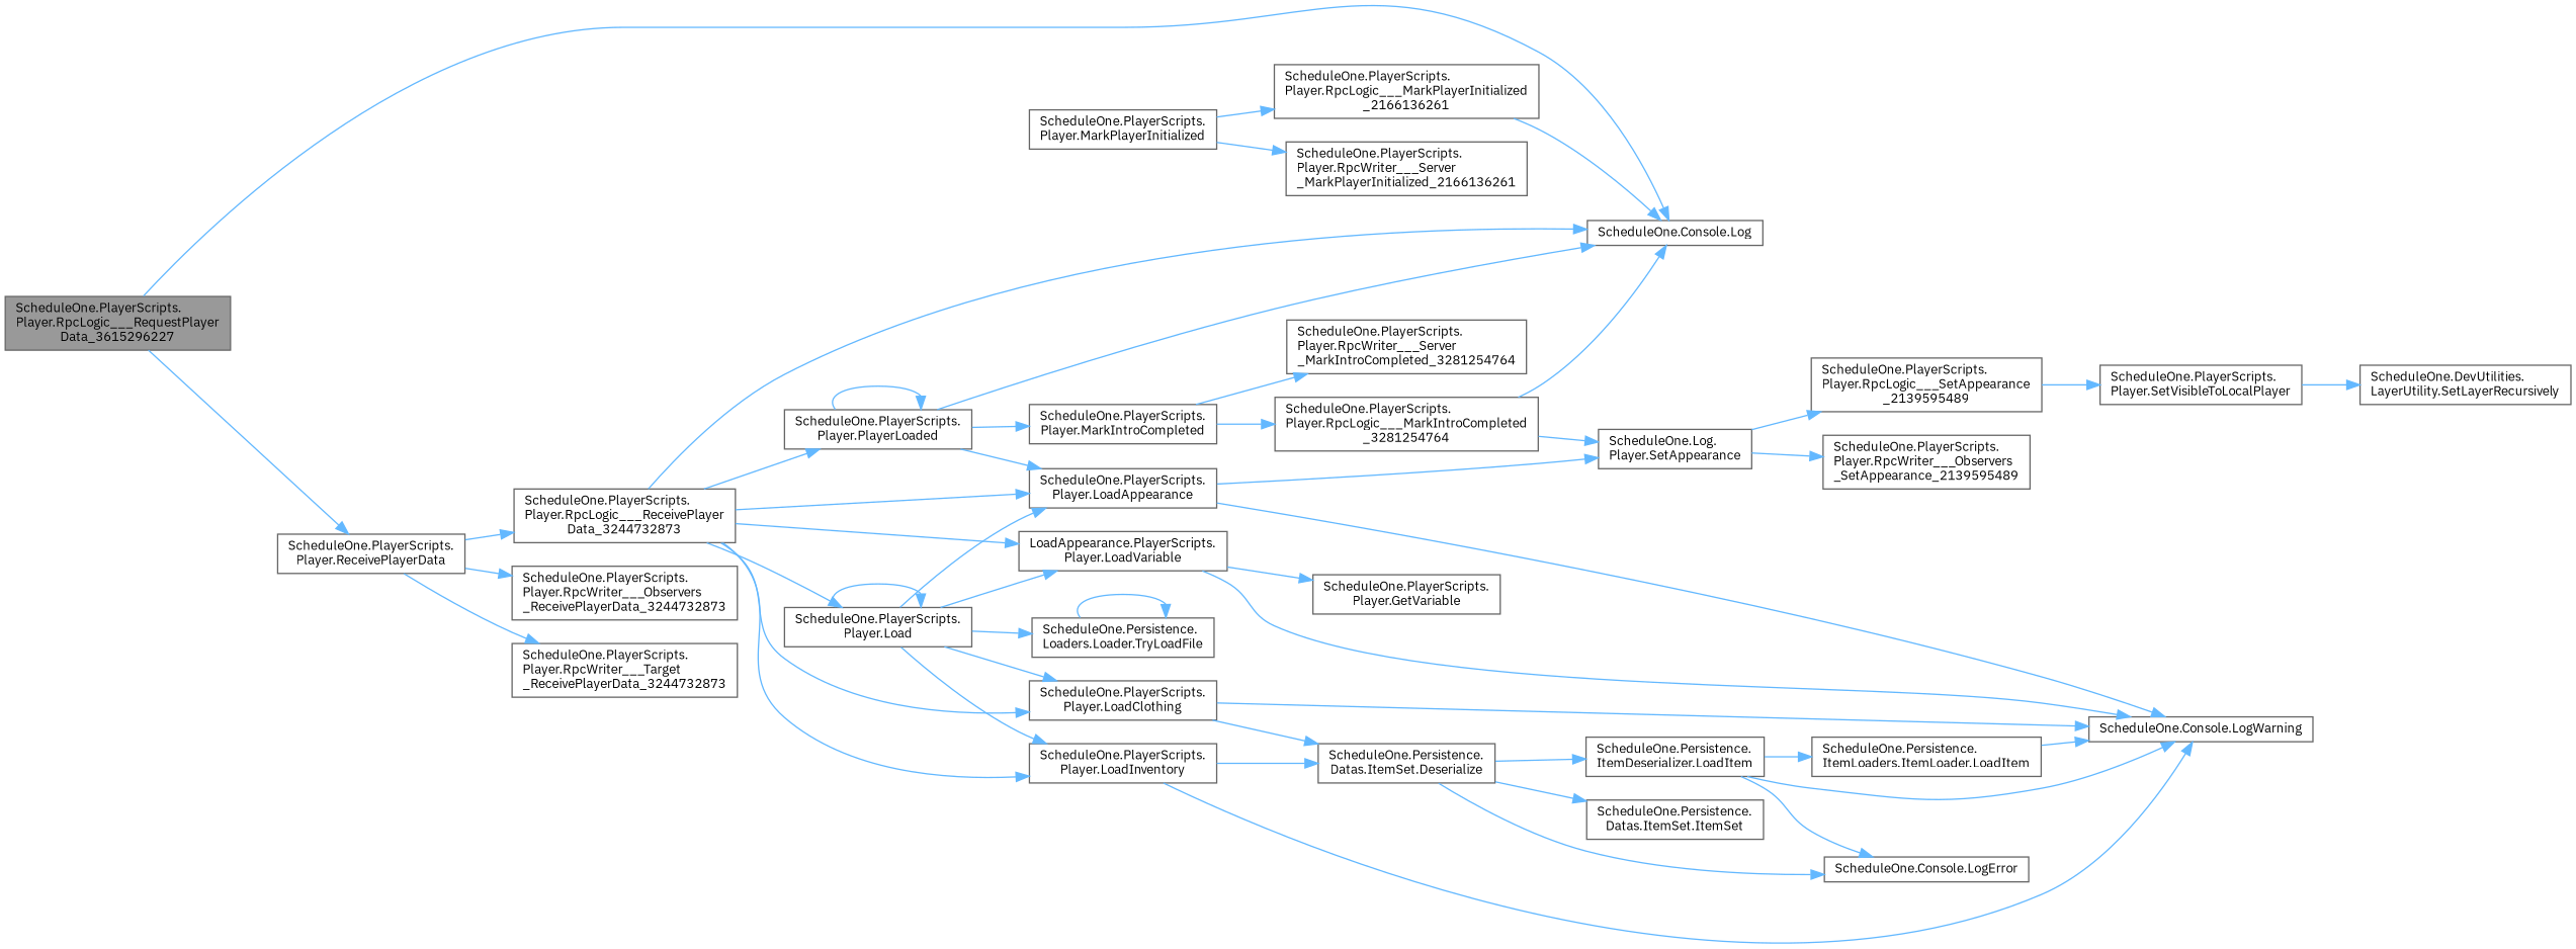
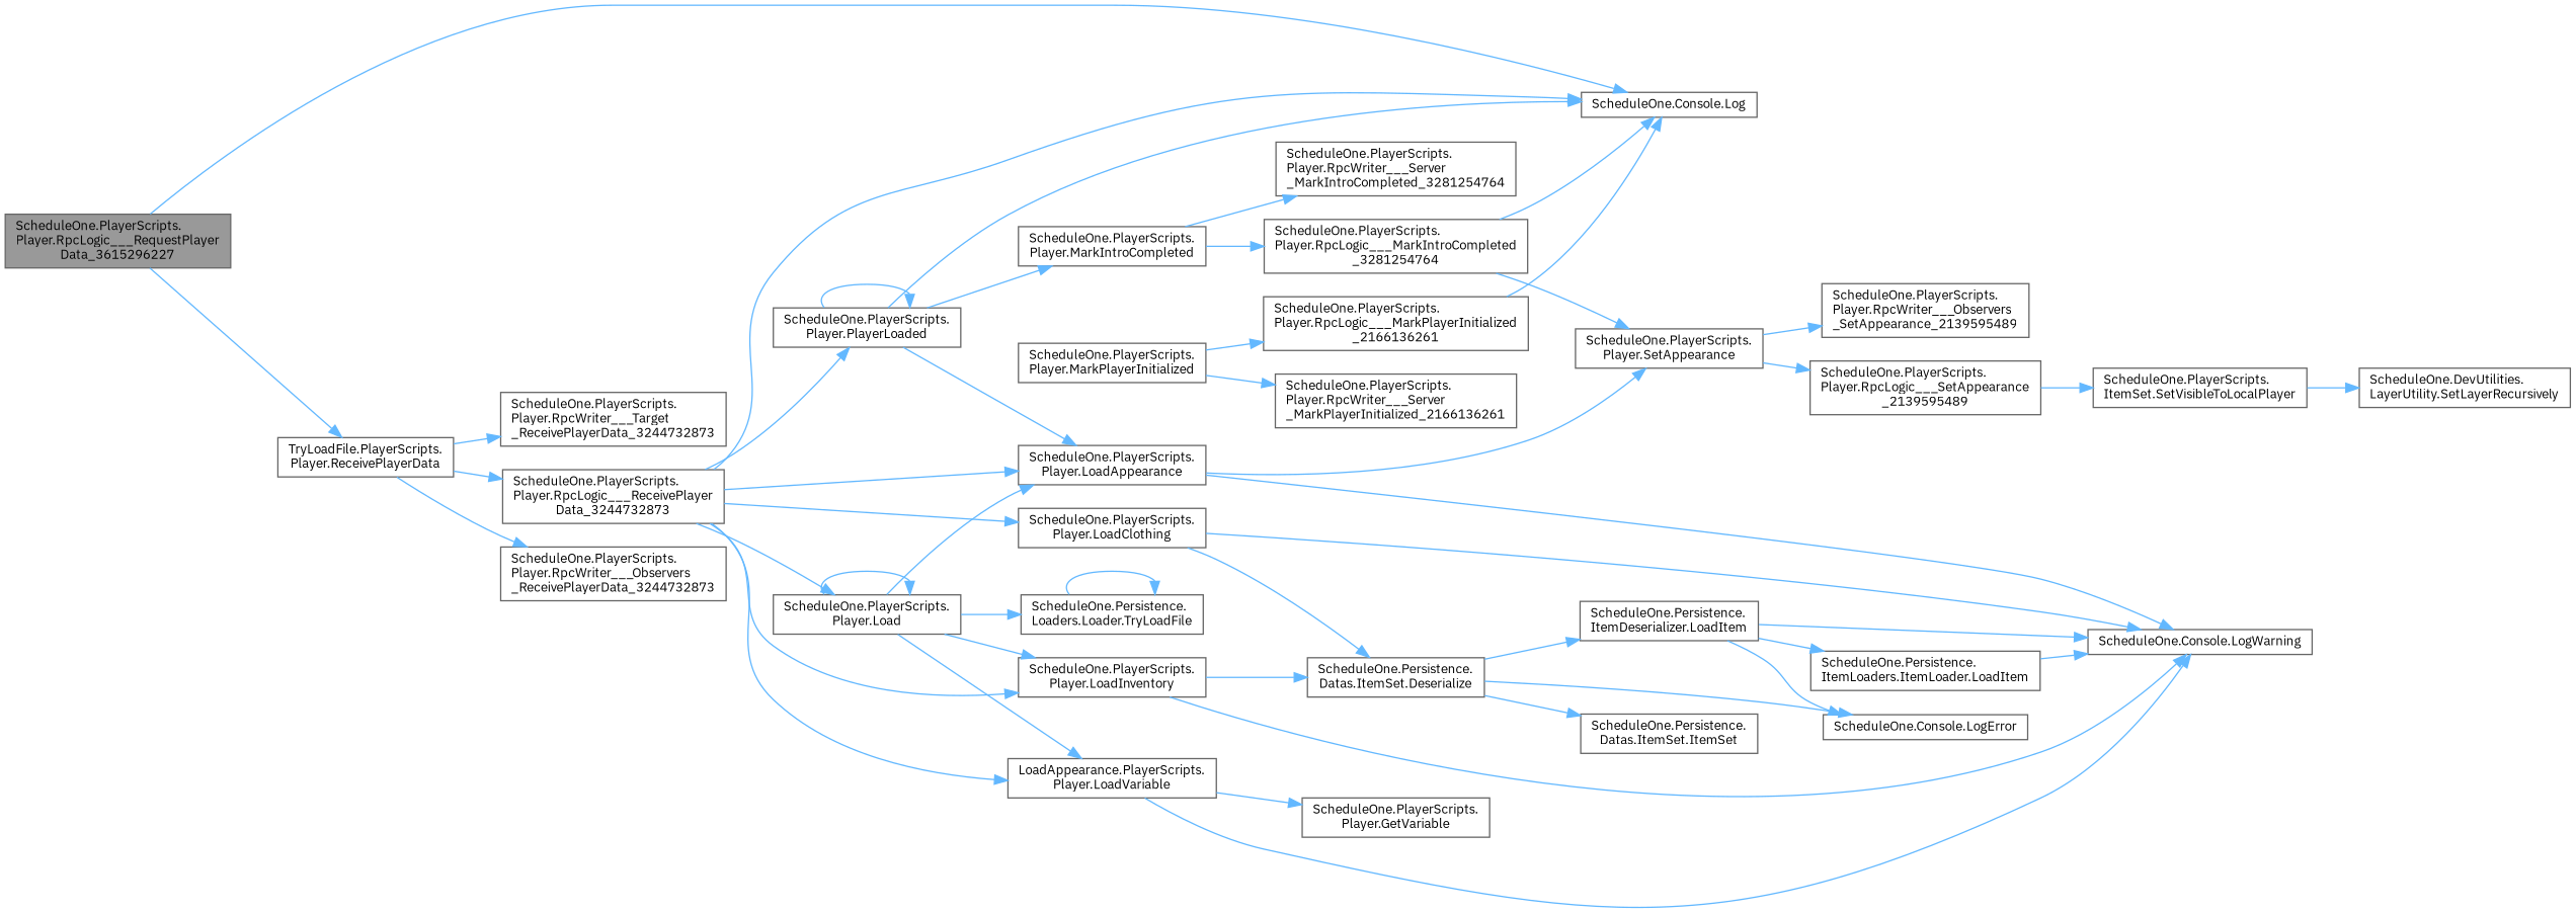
  digraph {
    fontname="IBM Plex Sans"
    rankdir=LR
    node [color=grey40 fillcolor=white fontname="IBM Plex Sans" fontsize=10 shape=box style=filled]
    edge [color=steelblue1 fontname="IBM Plex Sans" fontsize=10 labelfontname=Helvetica labelfontsize=10 style=solid]
    n1 [color=gray40 fillcolor=grey60 fontcolor=black height=0.2 label="ScheduleOne.PlayerScripts.\lPlayer.RpcLogic___RequestPlayer\lData_3615296227" width=0.4]
    n2 [height=0.2 label="ScheduleOne.Console.Log" width=0.4]
-   n3 [height=0.2 label="ScheduleOne.PlayerScripts.\lPlayer.ReceivePlayerData" width=0.4]
+   n3 [height=0.2 label="TryLoadFile.PlayerScripts.\lPlayer.ReceivePlayerData" width=0.4]
    n4 [height=0.2 label="ScheduleOne.PlayerScripts.\lPlayer.RpcLogic___ReceivePlayer\lData_3244732873" width=0.4]
    n5 [height=0.2 label="ScheduleOne.PlayerScripts.\lPlayer.RpcWriter___Observers\l_ReceivePlayerData_3244732873" width=0.4]
    n6 [height=0.2 label="ScheduleOne.PlayerScripts.\lPlayer.RpcWriter___Target\l_ReceivePlayerData_3244732873" width=0.4]
    n7 [height=0.2 label="ScheduleOne.PlayerScripts.\lPlayer.Load" width=0.4]
    n8 [height=0.2 label="ScheduleOne.PlayerScripts.\lPlayer.LoadAppearance" width=0.4]
    n9 [height=0.2 label="ScheduleOne.PlayerScripts.\lPlayer.LoadClothing" width=0.4]
    n10 [height=0.2 label="ScheduleOne.PlayerScripts.\lPlayer.LoadInventory" width=0.4]
    n11 [height=0.2 label="LoadAppearance.PlayerScripts.\lPlayer.LoadVariable" width=0.4]
    n12 [height=0.2 label="ScheduleOne.PlayerScripts.\lPlayer.PlayerLoaded" width=0.4]
    n13 [height=0.2 label="ScheduleOne.Persistence.\lLoaders.Loader.TryLoadFile" width=0.4]
    n14 [height=0.2 label="ScheduleOne.Console.LogWarning" width=0.4]
-   n15 [height=0.2 label="ScheduleOne.Log.\lPlayer.SetAppearance" width=0.4]
+   n15 [height=0.2 label="ScheduleOne.PlayerScripts.\lPlayer.SetAppearance" width=0.4]
    n16 [height=0.2 label="ScheduleOne.Persistence.\lDatas.ItemSet.Deserialize" width=0.4]
    n17 [height=0.2 label="ScheduleOne.PlayerScripts.\lPlayer.GetVariable" width=0.4]
    n18 [height=0.2 label="ScheduleOne.PlayerScripts.\lPlayer.MarkIntroCompleted" width=0.4]
    n19 [height=0.2 label="ScheduleOne.PlayerScripts.\lPlayer.RpcLogic___SetAppearance\l_2139595489" width=0.4]
    n20 [height=0.2 label="ScheduleOne.PlayerScripts.\lPlayer.RpcWriter___Observers\l_SetAppearance_2139595489" width=0.4]
-   n21 [height=0.2 label="ScheduleOne.PlayerScripts.\lPlayer.SetVisibleToLocalPlayer" width=0.4]
+   n21 [height=0.2 label="ScheduleOne.PlayerScripts.\lItemSet.SetVisibleToLocalPlayer" width=0.4]
    n22 [height=0.2 label="ScheduleOne.DevUtilities.\lLayerUtility.SetLayerRecursively" width=0.4]
    n23 [height=0.2 label="ScheduleOne.Persistence.\lDatas.ItemSet.ItemSet" width=0.4]
    n24 [height=0.2 label="ScheduleOne.Persistence.\lItemDeserializer.LoadItem" width=0.4]
    n25 [height=0.2 label="ScheduleOne.Console.LogError" width=0.4]
    n26 [height=0.2 label="ScheduleOne.Persistence.\lItemLoaders.ItemLoader.LoadItem" width=0.4]
    n27 [height=0.2 label="ScheduleOne.PlayerScripts.\lPlayer.RpcLogic___MarkIntroCompleted\l_3281254764" width=0.4]
    n28 [height=0.2 label="ScheduleOne.PlayerScripts.\lPlayer.RpcWriter___Server\l_MarkIntroCompleted_3281254764" width=0.4]
    n29 [height=0.2 label="ScheduleOne.PlayerScripts.\lPlayer.MarkPlayerInitialized" width=0.4]
    n30 [height=0.2 label="ScheduleOne.PlayerScripts.\lPlayer.RpcLogic___MarkPlayerInitialized\l_2166136261" width=0.4]
    n31 [height=0.2 label="ScheduleOne.PlayerScripts.\lPlayer.RpcWriter___Server\l_MarkPlayerInitialized_2166136261" width=0.4]
    n1 -> n2
    n1 -> n3
    n3 -> n4
    n3 -> n5
    n3 -> n6
    n4 -> n2
    n4 -> n7
    n4 -> n8
    n4 -> n9
    n4 -> n10
    n4 -> n11
    n4 -> n12
    n7 -> n7
    n7 -> n8
-   n7 -> n9
    n7 -> n10
    n7 -> n11
    n7 -> n13
    n8 -> n14
    n8 -> n15
    n9 -> n14
    n9 -> n16
    n10 -> n14
    n10 -> n16
    n11 -> n14
    n11 -> n17
    n12 -> n2
    n12 -> n8
    n12 -> n12
    n12 -> n18
    n13 -> n13
    n15 -> n19
    n15 -> n20
    n16 -> n23
    n16 -> n24
    n16 -> n25
    n18 -> n27
    n18 -> n28
    n19 -> n21
    n21 -> n22
    n24 -> n14
    n24 -> n25
    n24 -> n26
    n26 -> n14
    n27 -> n2
    n27 -> n15
    n29 -> n30
    n29 -> n31
    n30 -> n2
  }
